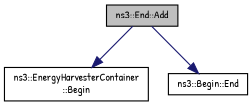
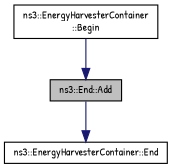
  digraph {
    fontname="Patrick Hand"
    rankdir=TB
    node [color=black fillcolor=white fontname="Patrick Hand" fontsize=10 shape=record style=filled]
    edge [color=midnightblue fontname="Patrick Hand" fontsize=10 labelfontname=Helvetica labelfontsize=10 style=solid]
    n1 [fillcolor=grey75 fontcolor=black height=0.2 label="ns3::End::Add" width=0.4]
    n2 [height=0.2 label="ns3::EnergyHarvesterContainer\l::Begin" width=0.4]
-   n3 [height=0.2 label="ns3::Begin::End" width=0.4]
-   n1 -> n2
+   n3 [height=0.2 label="ns3::EnergyHarvesterContainer::End" width=0.4]
+   n2 -> n1
    n1 -> n3
  }
